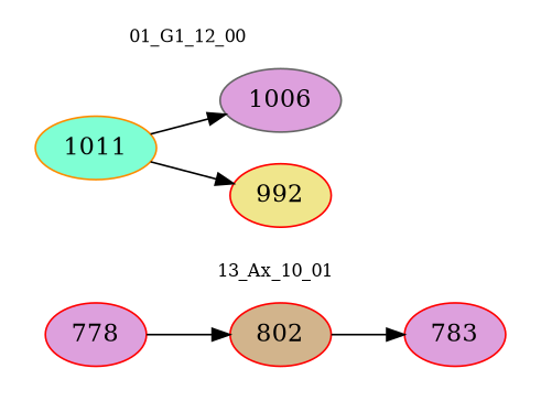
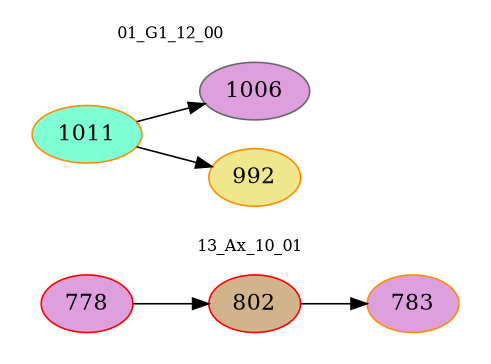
  digraph {
    rankdir=LR
    node [color=red fillcolor=plum style=filled]
    edge [color=black]
    n1 [fillcolor=tan label=802]
    n2 [label=778]
-   n3 [label=783]
+   n3 [color=darkorange label=783]
    n4 [color=darkorange fillcolor=aquamarine label=1011]
-   n5 [fillcolor=khaki label=992]
+   n5 [color=darkorange fillcolor=khaki label=992]
    n6 [color=gray40 label=1006]
    subgraph cluster_1 {
      color=white
      fontsize=10
      label="13_Ax_10_01"
      n1
      n2
      n3
    }
    subgraph cluster_2 {
      color=white
      fontsize=10
      label="01_G1_12_00"
      n4
      n5
      n6
    }
    n1 -> n3
    n2 -> n1
    n4 -> n5
    n4 -> n6
  }
